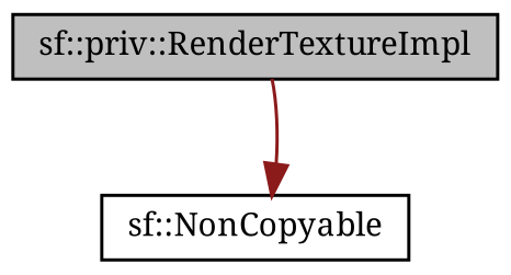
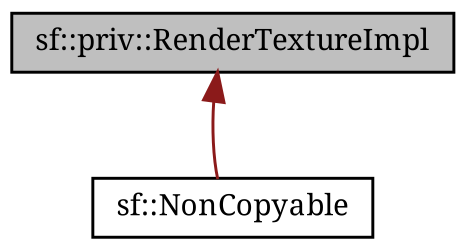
  digraph {
    fontname="Noto Serif"
    node [color=black fontname="Noto Serif" fontsize=10 shape=record style=filled]
    n1 [fillcolor=grey75 fontcolor=black height=0.2 label="sf::priv::RenderTextureImpl" width=0.4]
    n2 [fillcolor=white height=0.2 label="sf::NonCopyable" width=0.4]
-   n2 -> n1 [color=firebrick4 dir=back fontname="Noto Serif" fontsize=10 labelfontname=Helvetica labelfontsize=10 style=solid]
+   n1 -> n2 [color=firebrick4 dir=back fontname="Noto Serif" fontsize=10 labelfontname=Helvetica labelfontsize=10 style=solid]
  }
